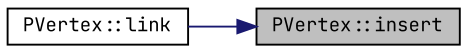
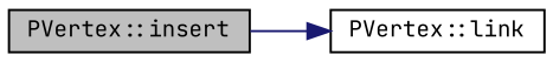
  digraph {
    rankdir=RL
    fontname="JetBrains Mono"
    node [color=black fontname="JetBrains Mono" fontsize=10 shape=record style=filled]
    n1 [fillcolor=grey75 fontcolor=black height=0.2 label="PVertex::insert" width=0.4]
    n2 [fillcolor=white height=0.2 label="PVertex::link" width=0.4]
-   n1 -> n2 [color=midnightblue dir=back fontname="JetBrains Mono" fontsize=10 labelfontname=Helvetica labelfontsize=10 style=solid]
+   n2 -> n1 [color=midnightblue dir=back fontname="JetBrains Mono" fontsize=10 labelfontname=Helvetica labelfontsize=10 style=solid]
  }
